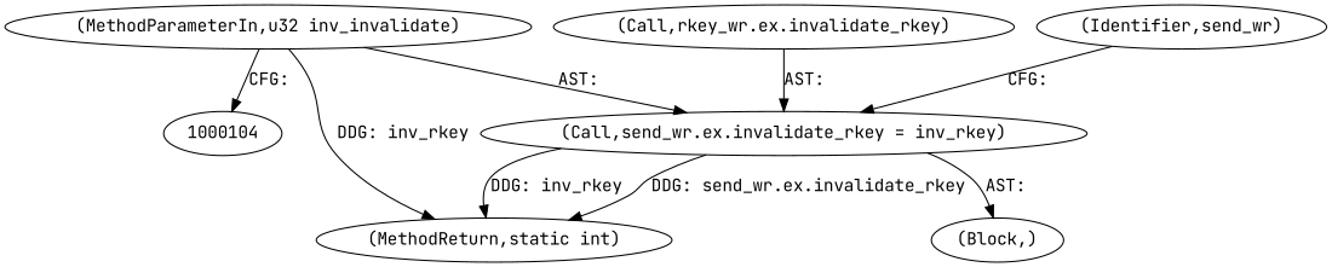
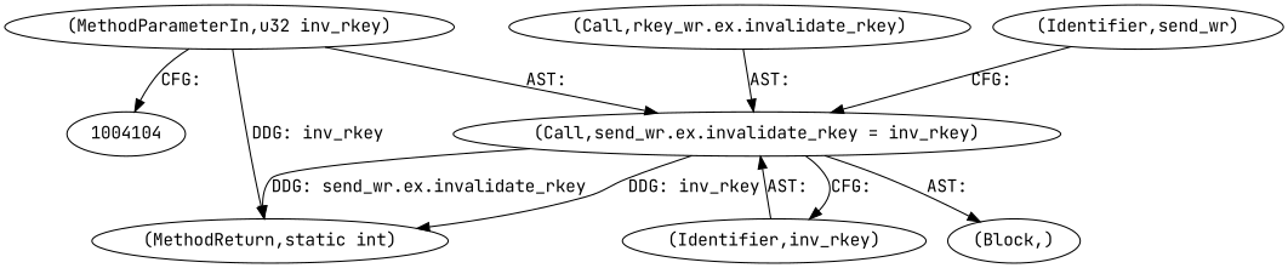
  digraph {
    fontname="JetBrains Mono"
    node [fontname="JetBrains Mono"]
    edge [fontname="JetBrains Mono"]
    n1 [label="(Call,send_wr.ex.invalidate_rkey = inv_rkey)"]
+   n2 [label="(Identifier,inv_rkey)"]
    n3 [label="(MethodReturn,static int)"]
    n4 [label="(Block,)"]
-   n5 [label="(MethodParameterIn,u32 inv_invalidate)"]
-   1000104
+   n5 [label="(MethodParameterIn,u32 inv_rkey)"]
+   1000104 [label=1004104]
    n7 [label="(Call,rkey_wr.ex.invalidate_rkey)"]
    n8 [label="(Identifier,send_wr)"]
+   n1 -> n2 [label="CFG: "]
    n1 -> n3 [label="DDG: send_wr.ex.invalidate_rkey"]
    n1 -> n3 [label="DDG: inv_rkey"]
    n1 -> n4 [label="AST: "]
+   n2 -> n1 [label="AST: "]
    n5 -> n1 [label="AST: "]
    n5 -> n3 [label="DDG: inv_rkey"]
    n5 -> 1000104 [label="CFG: "]
    n7 -> n1 [label="AST: "]
    n8 -> n1 [label="CFG: "]
  }
